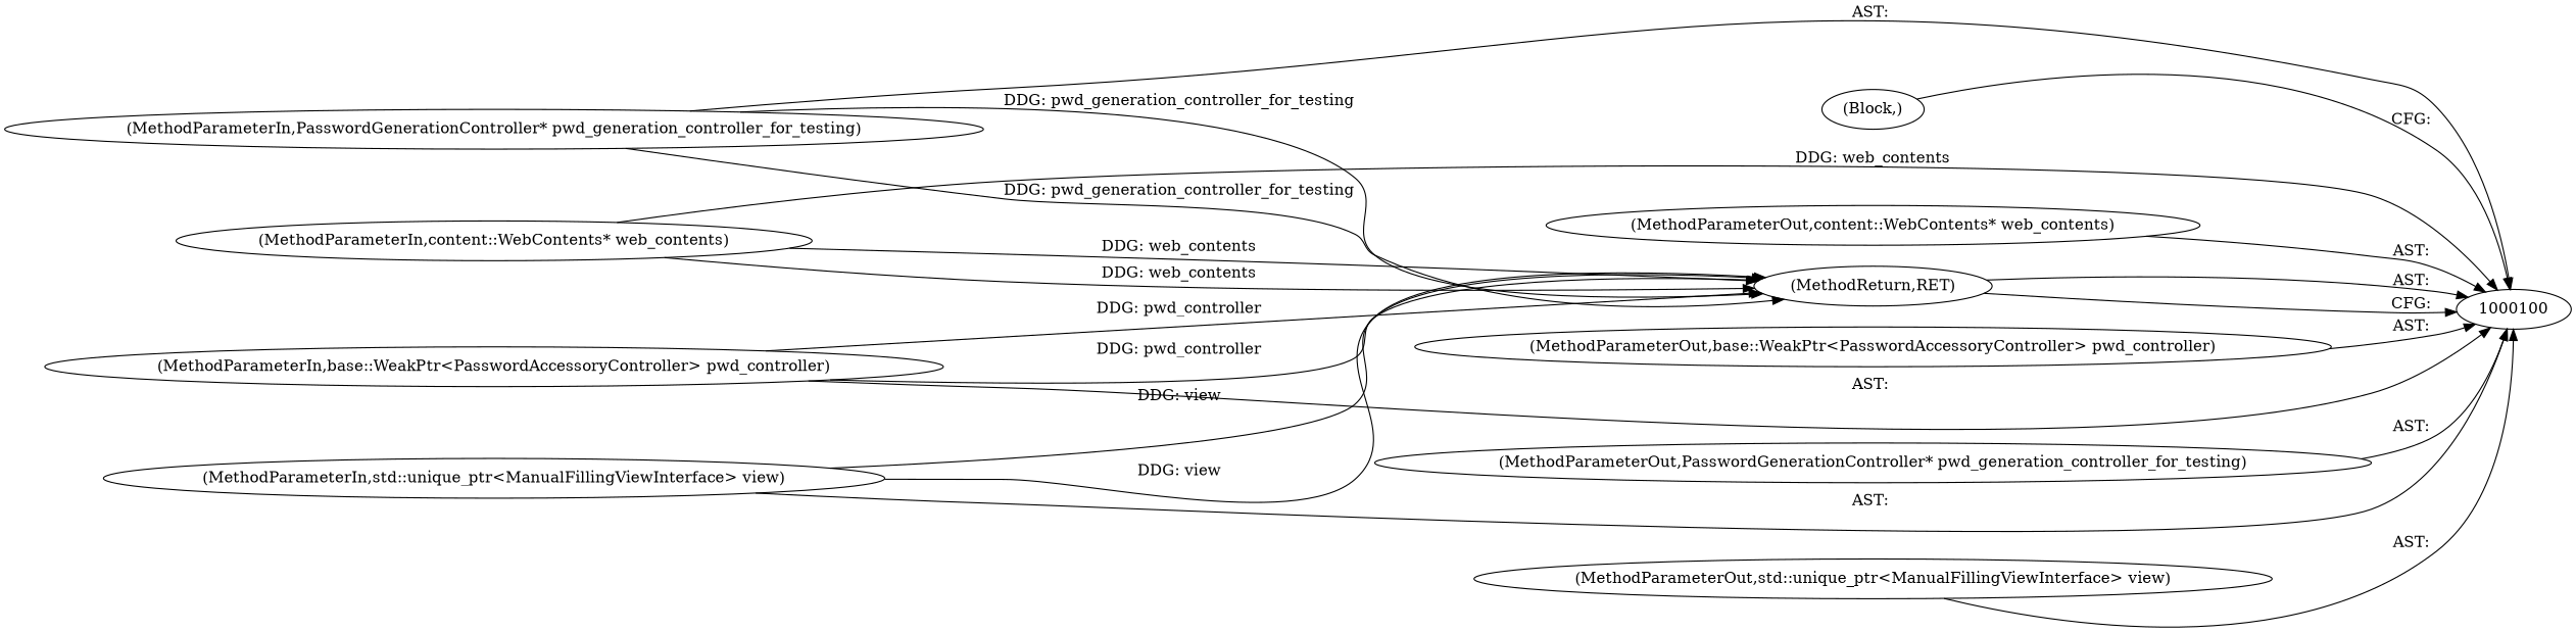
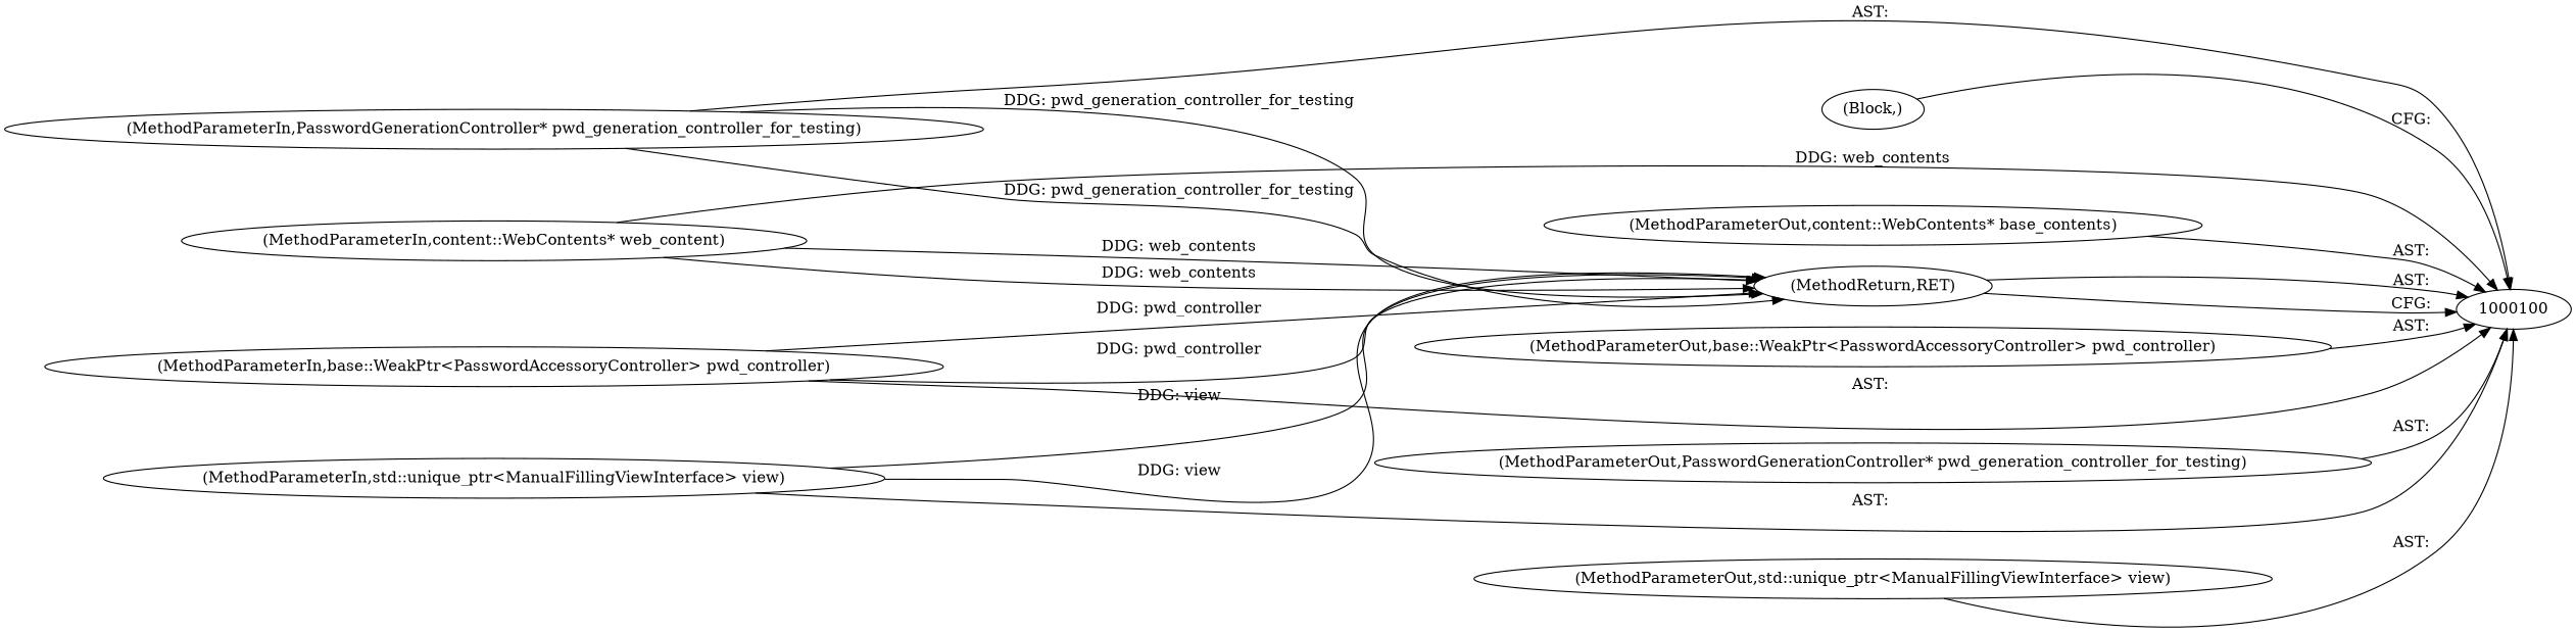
  digraph {
    rankdir=LR
    n1 [label="(MethodReturn,RET)"]
    1000100
    n3 [label="(Block,)"]
-   n4 [label="(MethodParameterIn,content::WebContents* web_contents)"]
-   n5 [label="(MethodParameterOut,content::WebContents* web_contents)"]
+   n4 [label="(MethodParameterIn,content::WebContents* web_content)"]
+   n5 [label="(MethodParameterOut,content::WebContents* base_contents)"]
    n6 [label="(MethodParameterIn,base::WeakPtr<PasswordAccessoryController> pwd_controller)"]
    n7 [label="(MethodParameterOut,base::WeakPtr<PasswordAccessoryController> pwd_controller)"]
    n8 [label="(MethodParameterIn,PasswordGenerationController* pwd_generation_controller_for_testing)"]
    n9 [label="(MethodParameterOut,PasswordGenerationController* pwd_generation_controller_for_testing)"]
    n10 [label="(MethodParameterIn,std::unique_ptr<ManualFillingViewInterface> view)"]
    n11 [label="(MethodParameterOut,std::unique_ptr<ManualFillingViewInterface> view)"]
    n1 -> 1000100 [label="AST: "]
    n1 -> 1000100 [label="CFG: "]
    n3 -> 1000100 [label="CFG: "]
    n4 -> n1 [label="DDG: web_contents"]
    n4 -> n1 [label="DDG: web_contents"]
    n4 -> 1000100 [label="DDG: web_contents"]
    n5 -> 1000100 [label="AST: "]
    n6 -> n1 [label="DDG: pwd_controller"]
    n6 -> n1 [label="DDG: pwd_controller"]
    n6 -> 1000100 [label="AST: "]
    n7 -> 1000100 [label="AST: "]
    n8 -> n1 [label="DDG: pwd_generation_controller_for_testing"]
    n8 -> n1 [label="DDG: pwd_generation_controller_for_testing"]
    n8 -> 1000100 [label="AST: "]
    n9 -> 1000100 [label="AST: "]
    n10 -> n1 [label="DDG: view"]
    n10 -> n1 [label="DDG: view"]
    n10 -> 1000100 [label="AST: "]
    n11 -> 1000100 [label="AST: "]
  }
